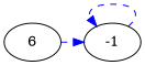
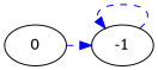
  digraph {
    nodesep=0.3
    splines=true
    edge [color=blue constraint=false style=dashed]
-   0 [label=6]
+   0
    -1
    0 -> -1
    -1 -> -1 [headport=nw tailport=ne]
  }
